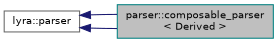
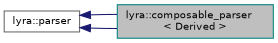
  digraph {
    rankdir=LR
    node [fontname=Helvetica fontsize=10 shape=record style=filled]
    edge [color=midnightblue dir=back fontname=Helvetica fontsize=10 labelfontname=Helvetica labelfontsize=10 style=solid]
-   n1 [color=teal fillcolor=grey75 fontcolor=black height=0.2 label="parser::composable_parser\l\< Derived \>" width=0.4]
+   n1 [color=teal fillcolor=grey75 fontcolor=black height=0.2 label="lyra::composable_parser\l\< Derived \>" width=0.4]
    n2 [color=gray40 fillcolor=white height=0.2 label="lyra::parser" width=0.4]
    n2 -> n1
    n2 -> n1
  }
